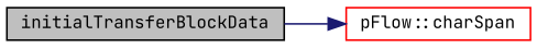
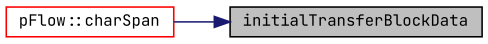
  digraph {
    rankdir=LR
    fontname="JetBrains Mono"
    node [fontname="JetBrains Mono" fontsize=10 shape=record style=filled]
    n1 [color=black fillcolor=grey75 fontcolor=black height=0.2 label=initialTransferBlockData width=0.4]
    n2 [color=red fillcolor=white height=0.2 label="pFlow::charSpan" width=0.4]
-   n1 -> n2 [color=midnightblue fontname="JetBrains Mono" fontsize=10 labelfontname=Helvetica labelfontsize=10 style=solid]
+   n2 -> n1 [color=midnightblue fontname="JetBrains Mono" fontsize=10 labelfontname=Helvetica labelfontsize=10 style=solid]
  }
